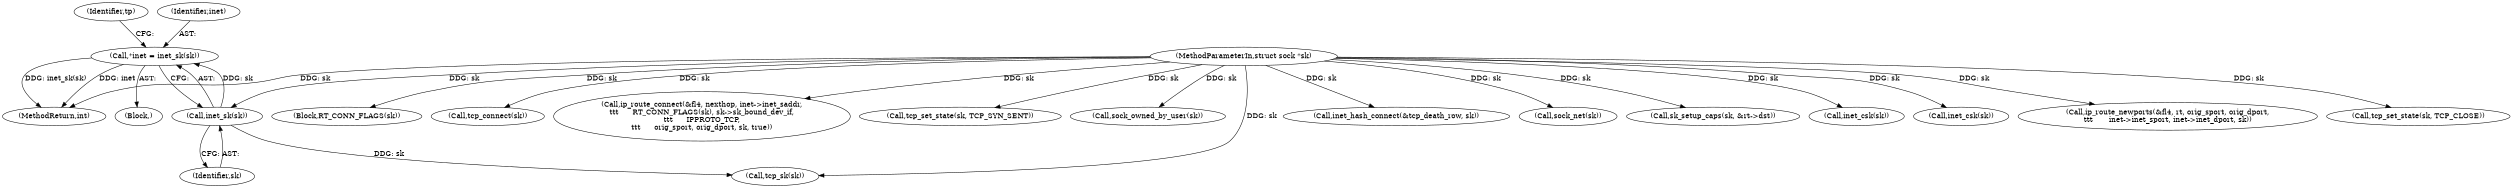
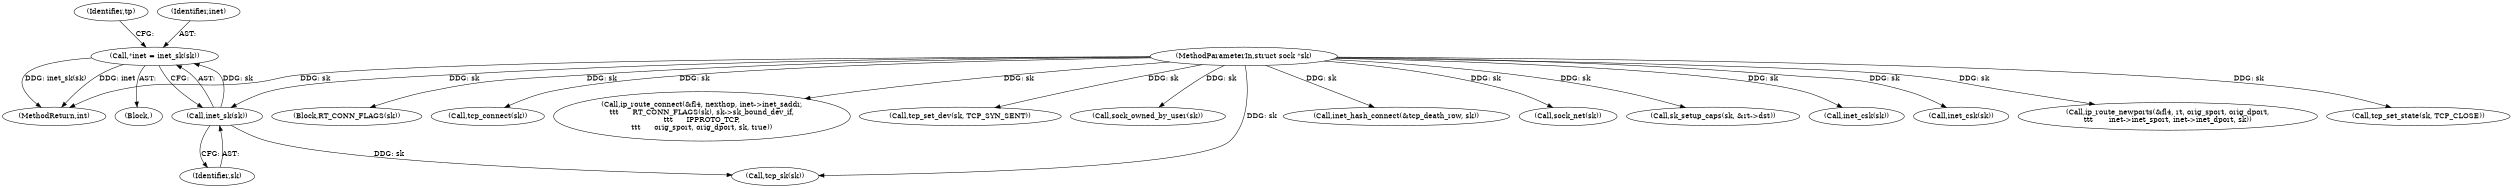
  digraph {
    n1 [label="(Call,*inet = inet_sk(sk))"]
    n2 [label="(Call,inet_sk(sk))"]
    n3 [label="(MethodReturn,int)"]
    n4 [label="(Block,)"]
    n5 [label="(Call,tcp_sk(sk))"]
    n6 [label="(Identifier,sk)"]
    n7 [label="(MethodParameterIn,struct sock *sk)"]
    n8 [label="(Call,ip_route_connect(&fl4, nexthop, inet->inet_saddr,\n\t\t\t      RT_CONN_FLAGS(sk), sk->sk_bound_dev_if,\n\t\t\t      IPPROTO_TCP,\n\t\t\t      orig_sport, orig_dport, sk, true))"]
-   n9 [label="(Call,tcp_set_state(sk, TCP_SYN_SENT))"]
+   n9 [label="(Call,tcp_set_dev(sk, TCP_SYN_SENT))"]
    n10 [label="(Call,sock_owned_by_user(sk))"]
    n11 [label="(Call,inet_hash_connect(&tcp_death_row, sk))"]
    n12 [label="(Call,sock_net(sk))"]
    n13 [label="(Call,sk_setup_caps(sk, &rt->dst))"]
    n14 [label="(Call,inet_csk(sk))"]
    n15 [label="(Call,inet_csk(sk))"]
    n16 [label="(Call,ip_route_newports(&fl4, rt, orig_sport, orig_dport,\n\t\t\t       inet->inet_sport, inet->inet_dport, sk))"]
    n17 [label="(Call,tcp_set_state(sk, TCP_CLOSE))"]
    n18 [label="(Block,RT_CONN_FLAGS(sk))"]
    n19 [label="(Call,tcp_connect(sk))"]
    n20 [label="(Identifier,tp)"]
    n21 [label="(Identifier,inet)"]
    n1 -> n2 [label="CFG: "]
    n1 -> n3 [label="DDG: inet"]
    n1 -> n3 [label="DDG: inet_sk(sk)"]
    n1 -> n4 [label="AST: "]
    n2 -> n1 [label="AST: "]
    n2 -> n1 [label="DDG: sk"]
    n2 -> n5 [label="DDG: sk"]
    n2 -> n6 [label="CFG: "]
    n6 -> n2 [label="AST: "]
    n7 -> n2 [label="DDG: sk"]
    n7 -> n3 [label="DDG: sk"]
    n7 -> n5 [label="DDG: sk"]
    n7 -> n8 [label="DDG: sk"]
    n7 -> n9 [label="DDG: sk"]
    n7 -> n10 [label="DDG: sk"]
    n7 -> n11 [label="DDG: sk"]
    n7 -> n12 [label="DDG: sk"]
    n7 -> n13 [label="DDG: sk"]
    n7 -> n14 [label="DDG: sk"]
    n7 -> n15 [label="DDG: sk"]
    n7 -> n16 [label="DDG: sk"]
    n7 -> n17 [label="DDG: sk"]
    n7 -> n18 [label="DDG: sk"]
    n7 -> n19 [label="DDG: sk"]
    n20 -> n1 [label="CFG: "]
    n21 -> n1 [label="AST: "]
  }
